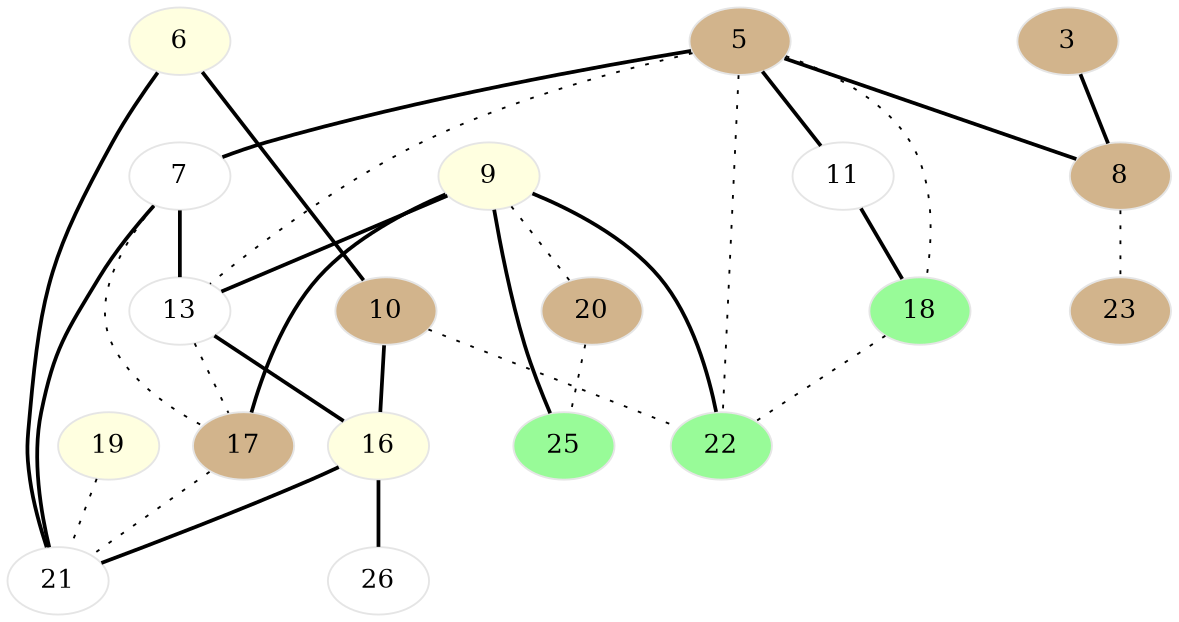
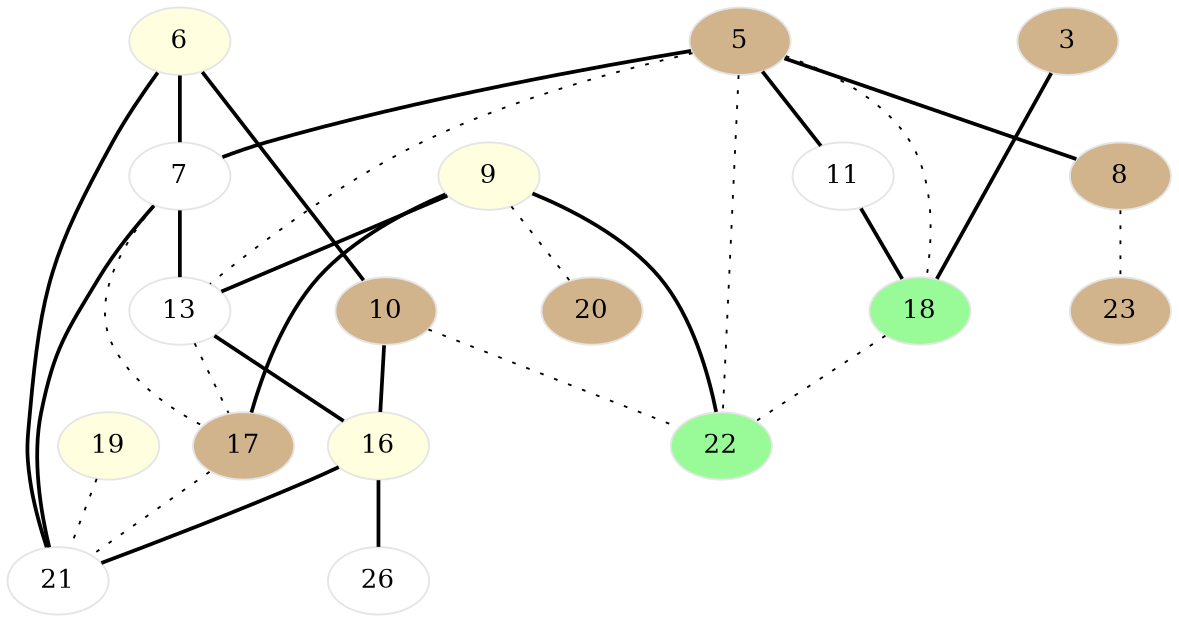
  graph {
    node [color=gray90 fillcolor=tan style=filled]
    edge [style=bold weight=1.0]
    18 [fillcolor=palegreen]
    3
    22 [fillcolor=palegreen]
    5
    7 [fillcolor=white]
    8
    11 [fillcolor=white]
    13 [fillcolor=white]
    21 [fillcolor=white]
    17
    23
    16 [fillcolor=lightyellow]
    6 [fillcolor=lightyellow]
    10
    9 [fillcolor=lightyellow]
    20
-   25 [fillcolor=palegreen]
    26 [fillcolor=white]
    19 [fillcolor=lightyellow]
    18 -- 22 [style=dotted]
-   3 -- 8
+   3 -- 18
    5 -- 18 [style=dotted]
    5 -- 22 [style=dotted]
    5 -- 7 [weight=2.0]
    5 -- 8
    5 -- 11
    5 -- 13 [style=dotted]
    7 -- 13 [weight=3.0]
    7 -- 21 [weight=2.0]
    7 -- 17 [style=dotted]
    8 -- 23 [style=dotted]
    11 -- 18
    13 -- 17 [style=dotted]
    13 -- 16
    17 -- 21 [style=dotted]
    16 -- 21
    16 -- 26
+   6 -- 7
    6 -- 21
    6 -- 10
    10 -- 22 [style=dotted]
    10 -- 16
    9 -- 22
    9 -- 13
    9 -- 17
    9 -- 20 [style=dotted]
-   9 -- 25
-   20 -- 25 [style=dotted]
    19 -- 21 [style=dotted]
  }
